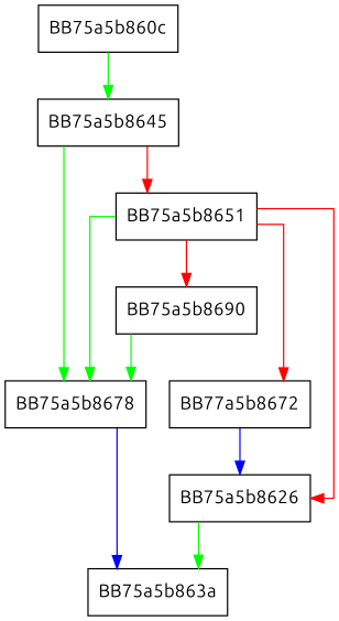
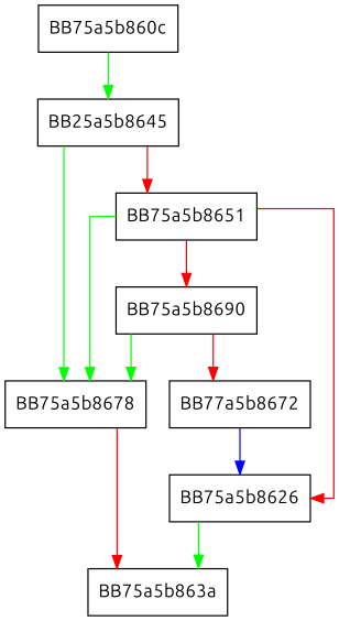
  digraph {
    fontname=Ubuntu
    splines=ortho
    node [fontname=Ubuntu shape=box]
    edge [color=green fontname=Ubuntu]
    BB75a5b860c
-   BB75a5b8645
+   BB75a5b8645 [label=BB25a5b8645]
    BB75a5b8678
    BB75a5b8651
    BB75a5b8626
    BB75a5b863a
    n7 [label=BB75a5b8690]
    n8 [label=BB77a5b8672]
    BB75a5b860c -> BB75a5b8645
    BB75a5b8645 -> BB75a5b8678
    BB75a5b8645 -> BB75a5b8651 [color=red]
-   BB75a5b8678 -> BB75a5b863a [color=blue]
+   BB75a5b8678 -> BB75a5b863a [color=red]
    BB75a5b8651 -> BB75a5b8678
    BB75a5b8651 -> BB75a5b8626 [color=red]
    BB75a5b8651 -> n7 [color=red]
    BB75a5b8626 -> BB75a5b863a
    n7 -> BB75a5b8678
-   BB75a5b8651 -> n8 [color=red]
+   n7 -> n8 [color=red]
    n8 -> BB75a5b8626 [color=blue]
  }
